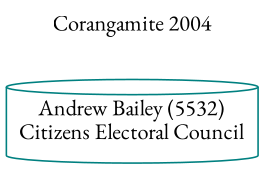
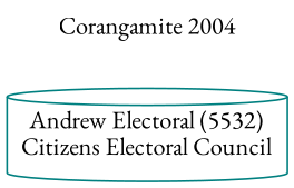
  digraph {
    label="Corangamite 2004"
    labelloc=t
    mclimit=10
    fontname="EB Garamond"
-   n1 [label="Andrew Bailey (5532)\nCitizens Electoral Council" shape=cylinder color=teal fontname="EB Garamond"]
+   n1 [label="Andrew Electoral (5532)\nCitizens Electoral Council" shape=cylinder color=teal fontname="EB Garamond"]
  }
